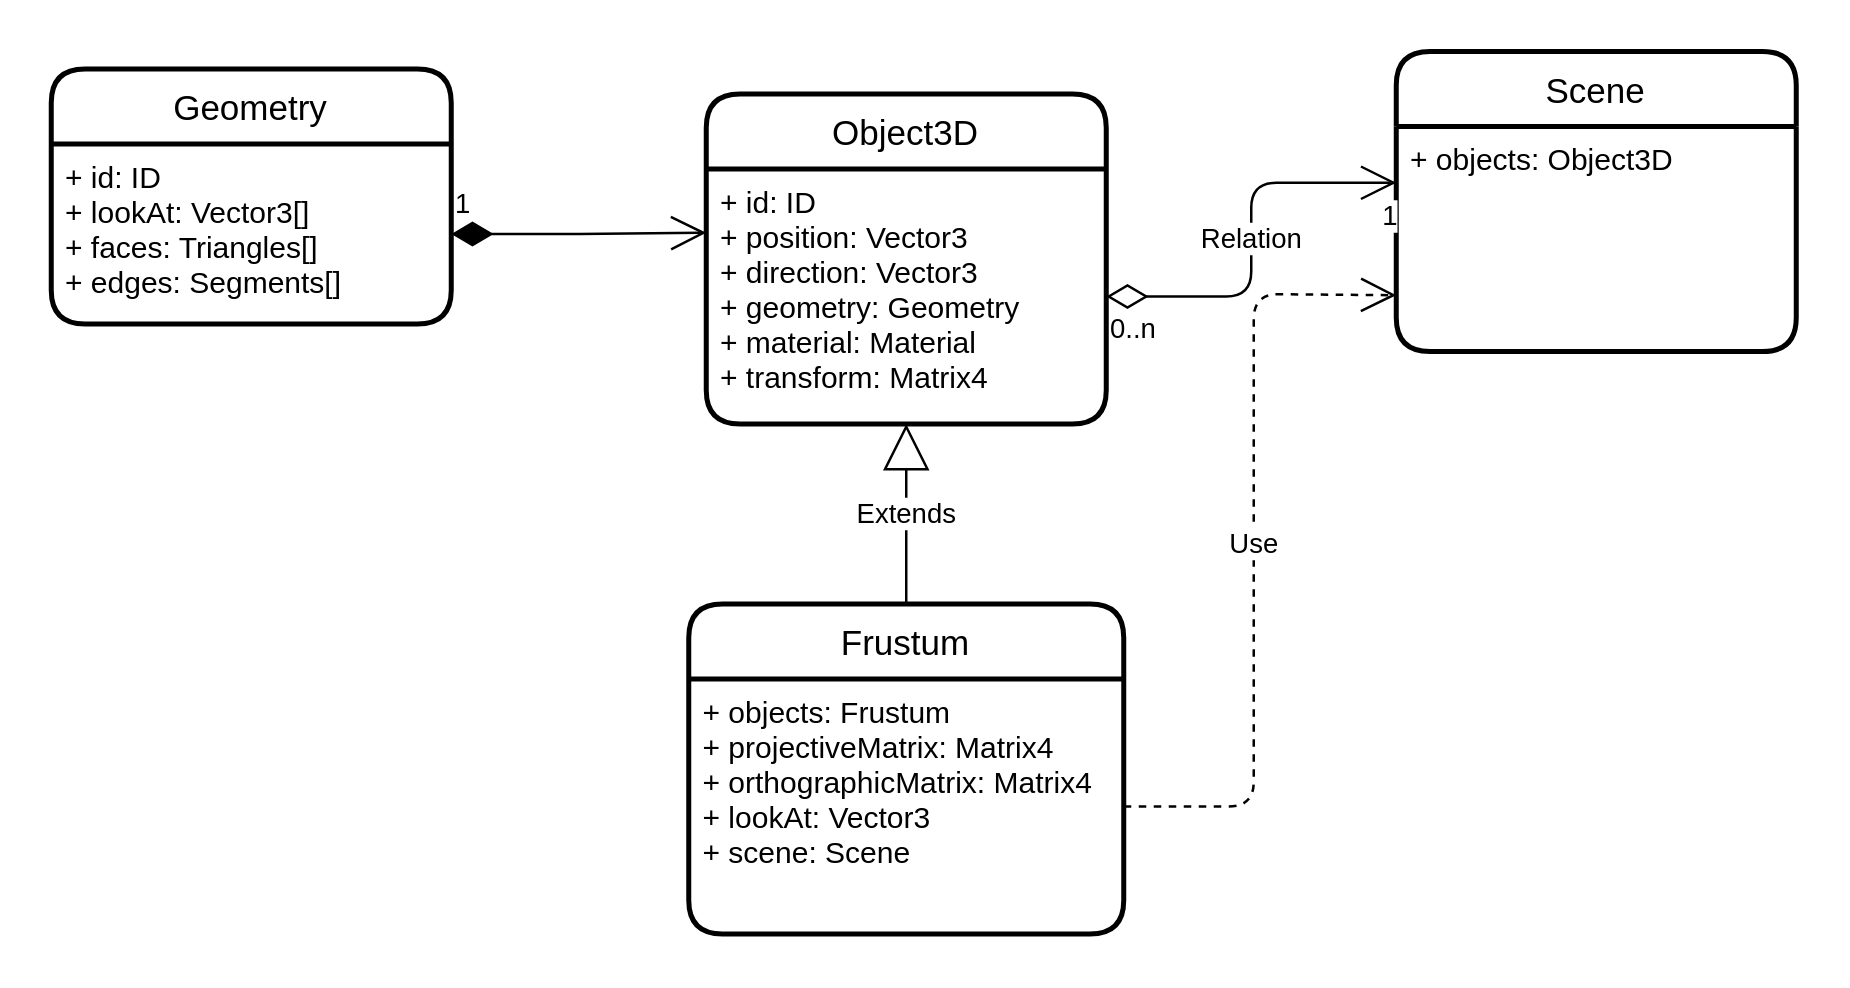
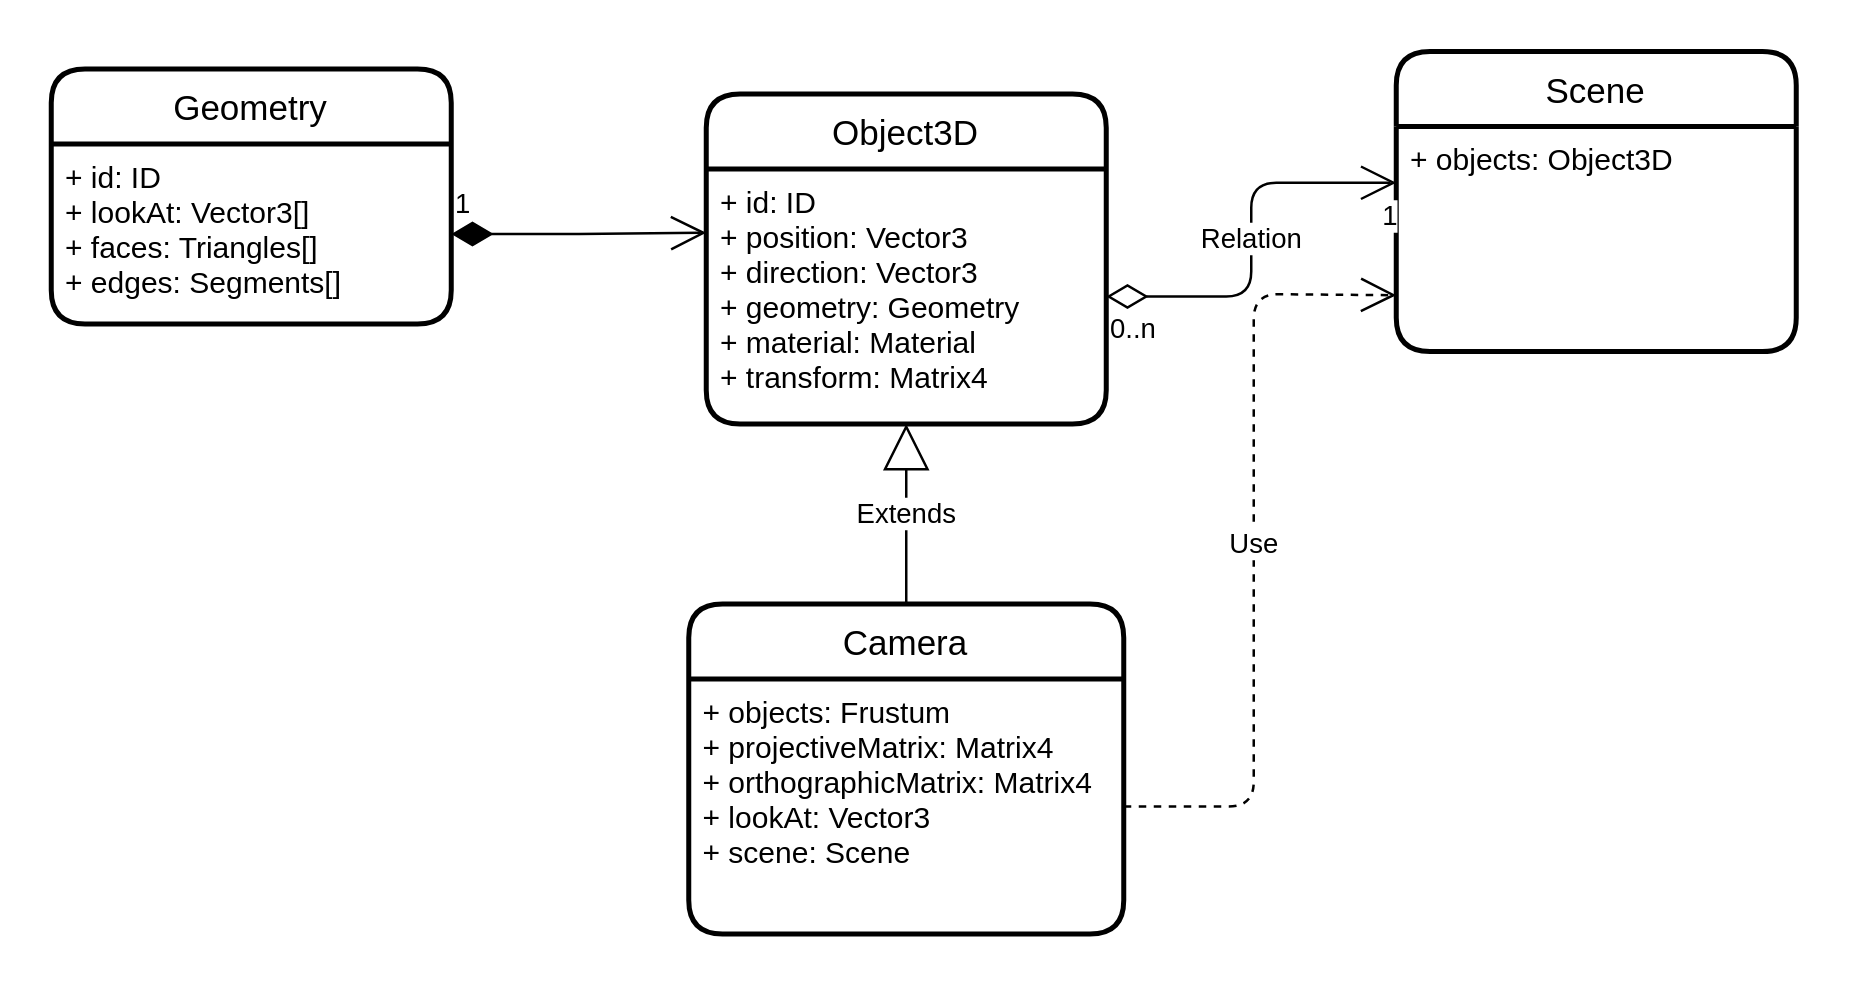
  <mxCell id="0" />
  <mxCell id="1" parent="0" />
  <mxCell id="2" value="Object3D" style="swimlane;childLayout=stackLayout;horizontal=1;startSize=30;horizontalStack=0;rounded=1;fontSize=14;fontStyle=0;strokeWidth=2;resizeParent=0;resizeLast=1;shadow=0;dashed=0;align=center;" vertex="1" parent="1"><mxGeometry x="282" y="37" width="160" height="132" as="geometry"><mxRectangle x="160" y="329" width="62" height="30" as="alternateBounds" /></mxGeometry></mxCell>
  <mxCell id="3" value="+ id: ID&#10;+ position: Vector3&#10;+ direction: Vector3&#10;+ geometry: Geometry&#10;+ material: Material&#10;+ transform: Matrix4" style="align=left;strokeColor=none;fillColor=none;spacingLeft=4;fontSize=12;verticalAlign=top;resizable=0;rotatable=0;part=1;" vertex="1" parent="2"><mxGeometry y="30" width="160" height="102" as="geometry" /></mxCell>
  <mxCell id="4" value="Scene" style="swimlane;childLayout=stackLayout;horizontal=1;startSize=30;horizontalStack=0;rounded=1;fontSize=14;fontStyle=0;strokeWidth=2;resizeParent=0;resizeLast=1;shadow=0;dashed=0;align=center;" vertex="1" parent="1"><mxGeometry x="558" y="20" width="160" height="120" as="geometry"><mxRectangle x="160" y="329" width="62" height="30" as="alternateBounds" /></mxGeometry></mxCell>
  <mxCell id="5" value="+ objects: Object3D" style="align=left;strokeColor=none;fillColor=none;spacingLeft=4;fontSize=12;verticalAlign=top;resizable=0;rotatable=0;part=1;" vertex="1" parent="4"><mxGeometry y="30" width="160" height="90" as="geometry" /></mxCell>
- <mxCell id="6" value="Frustum" style="swimlane;childLayout=stackLayout;horizontal=1;startSize=30;horizontalStack=0;rounded=1;fontSize=14;fontStyle=0;strokeWidth=2;resizeParent=0;resizeLast=1;shadow=0;dashed=0;align=center;" vertex="1" parent="1"><mxGeometry x="275" y="241" width="174" height="132" as="geometry"><mxRectangle x="160" y="329" width="62" height="30" as="alternateBounds" /></mxGeometry></mxCell>
+ <mxCell id="6" value="Camera" style="swimlane;childLayout=stackLayout;horizontal=1;startSize=30;horizontalStack=0;rounded=1;fontSize=14;fontStyle=0;strokeWidth=2;resizeParent=0;resizeLast=1;shadow=0;dashed=0;align=center;" vertex="1" parent="1"><mxGeometry x="275" y="241" width="174" height="132" as="geometry"><mxRectangle x="160" y="329" width="62" height="30" as="alternateBounds" /></mxGeometry></mxCell>
  <mxCell id="7" value="+ objects: Frustum&#10;+ projectiveMatrix: Matrix4&#10;+ orthographicMatrix: Matrix4&#10;+ lookAt: Vector3&#10;+ scene: Scene" style="align=left;strokeColor=none;fillColor=none;spacingLeft=4;fontSize=12;verticalAlign=top;resizable=0;rotatable=0;part=1;" vertex="1" parent="6"><mxGeometry y="30" width="174" height="102" as="geometry" /></mxCell>
  <mxCell id="8" value="Extends" style="endArrow=block;endSize=16;endFill=0;html=1;exitX=0.5;exitY=0;exitDx=0;exitDy=0;entryX=0.5;entryY=1;entryDx=0;entryDy=0;" edge="1" parent="1" source="6" target="2"><mxGeometry width="160" relative="1" as="geometry"><mxPoint x="468" y="228" as="sourcePoint" /><mxPoint x="628" y="228" as="targetPoint" /></mxGeometry></mxCell>
  <mxCell id="9" value="Relation" style="endArrow=open;html=1;endSize=12;startArrow=diamondThin;startSize=14;startFill=0;edgeStyle=orthogonalEdgeStyle;exitX=1;exitY=0.5;exitDx=0;exitDy=0;entryX=0;entryY=0.25;entryDx=0;entryDy=0;" edge="1" parent="1" source="3" target="5"><mxGeometry relative="1" as="geometry"><mxPoint x="503" y="172" as="sourcePoint" /><mxPoint x="663" y="172" as="targetPoint" /></mxGeometry></mxCell>
  <mxCell id="10" value="0..n" style="edgeLabel;resizable=0;html=1;align=left;verticalAlign=top;" connectable="0" vertex="1" parent="9"><mxGeometry x="-1" relative="1" as="geometry" /></mxCell>
  <mxCell id="11" value="1" style="edgeLabel;resizable=0;html=1;align=right;verticalAlign=top;" connectable="0" vertex="1" parent="9"><mxGeometry x="1" relative="1" as="geometry" /></mxCell>
  <mxCell id="12" value="Use" style="endArrow=open;endSize=12;dashed=1;html=1;exitX=1;exitY=0.5;exitDx=0;exitDy=0;entryX=0;entryY=0.75;entryDx=0;entryDy=0;" edge="1" parent="1" source="7" target="5"><mxGeometry width="160" relative="1" as="geometry"><mxPoint x="534" y="279" as="sourcePoint" /><mxPoint x="694" y="279" as="targetPoint" /><Array as="points"><mxPoint x="501" y="322" /><mxPoint x="501" y="117" /></Array></mxGeometry></mxCell>
  <mxCell id="13" value="Geometry" style="swimlane;childLayout=stackLayout;horizontal=1;startSize=30;horizontalStack=0;rounded=1;fontSize=14;fontStyle=0;strokeWidth=2;resizeParent=0;resizeLast=1;shadow=0;dashed=0;align=center;" vertex="1" parent="1"><mxGeometry x="20" y="27" width="160" height="102" as="geometry"><mxRectangle x="160" y="329" width="62" height="30" as="alternateBounds" /></mxGeometry></mxCell>
  <mxCell id="14" value="+ id: ID&#10;+ lookAt: Vector3[]&#10;+ faces: Triangles[]&#10;+ edges: Segments[]" style="align=left;strokeColor=none;fillColor=none;spacingLeft=4;fontSize=12;verticalAlign=top;resizable=0;rotatable=0;part=1;" vertex="1" parent="13"><mxGeometry y="30" width="160" height="72" as="geometry" /></mxCell>
  <mxCell id="15" value="1" style="endArrow=open;html=1;endSize=12;startArrow=diamondThin;startSize=14;startFill=1;edgeStyle=orthogonalEdgeStyle;align=left;verticalAlign=bottom;entryX=0;entryY=0.25;entryDx=0;entryDy=0;" edge="1" parent="1" source="14" target="3"><mxGeometry x="-1" y="3" relative="1" as="geometry"><mxPoint x="128" y="258" as="sourcePoint" /><mxPoint x="288" y="258" as="targetPoint" /></mxGeometry></mxCell>
